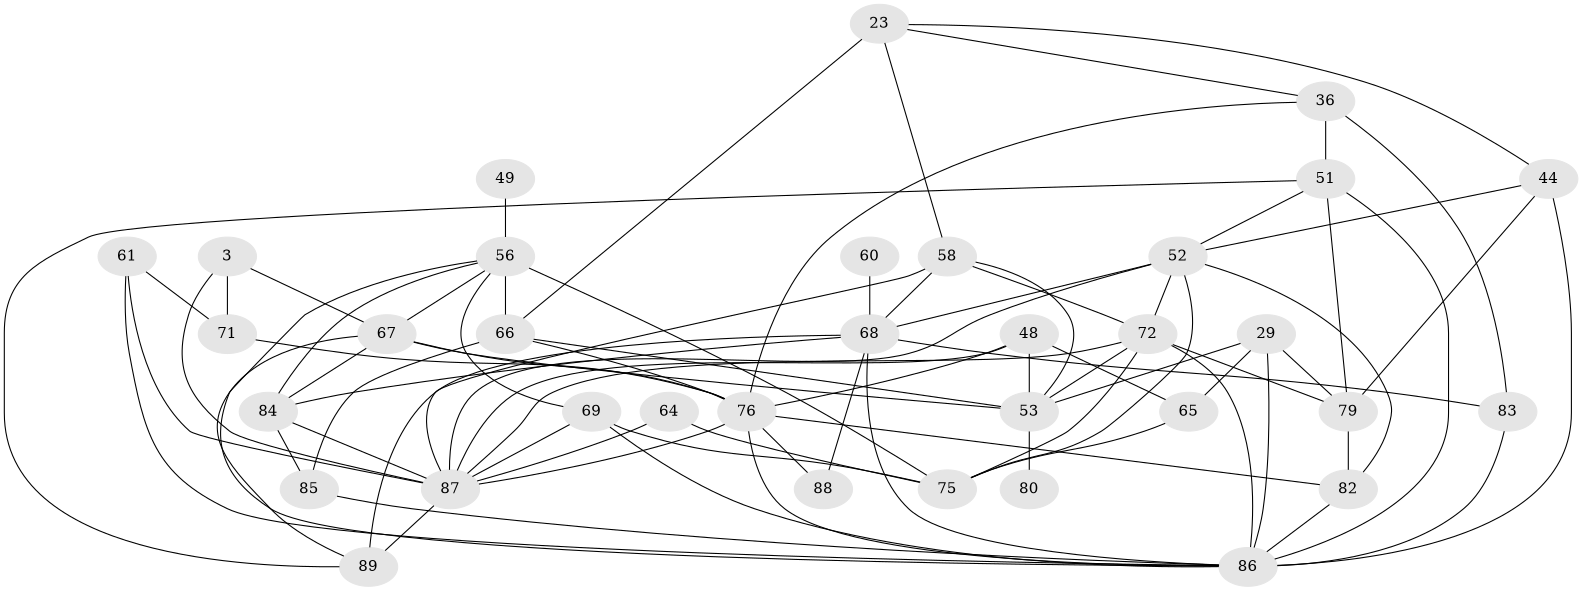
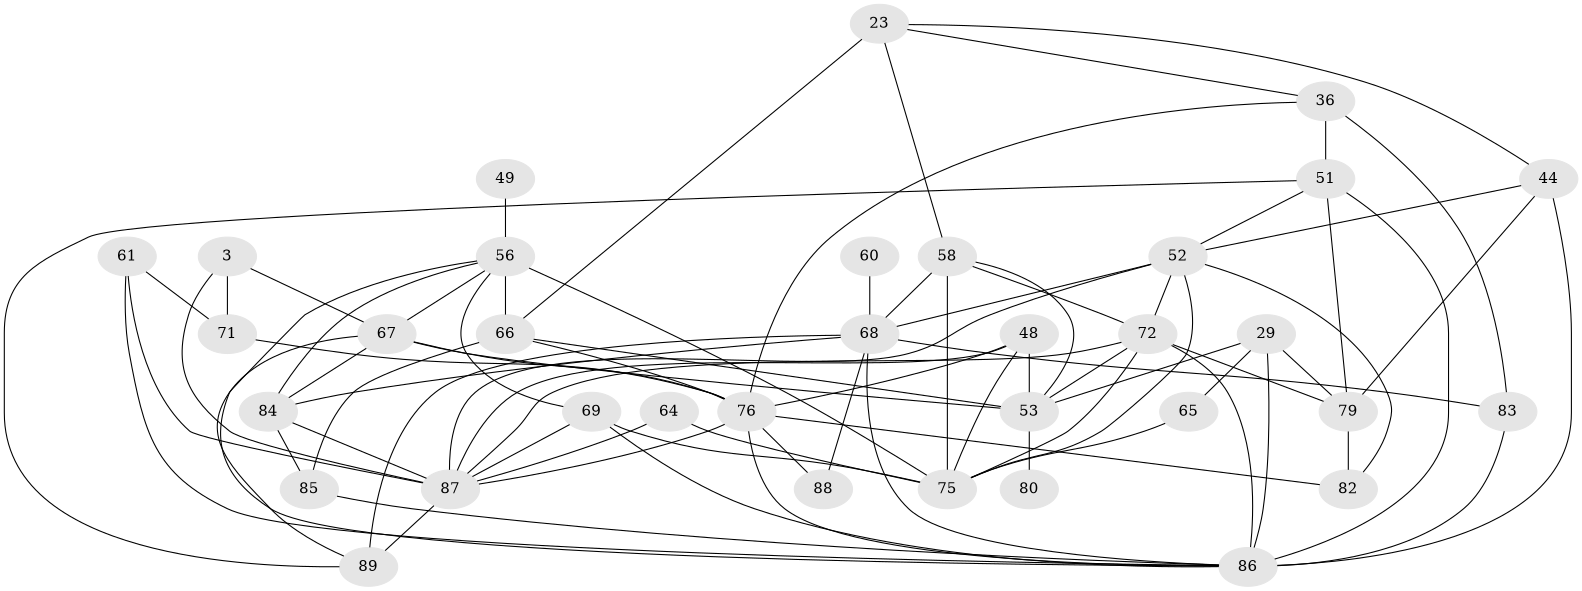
  graph {
    node [color=gray90 style=filled]
    67 [super="+34"]
    n2 [label=53]
    76 [super="+24+70+74"]
    89 [super="+30+50"]
    84 [super="+40"]
    3
    71 [super="+18"]
    87 [super="+56+5"]
    23 [super="+7"]
    36
    44
    58
    66 [super="+35+55"]
    51 [super="+9"]
    83 [super="+46"]
    79 [super="+57"]
    86 [super="+81"]
    52 [super="+42+41+45"]
    75 [super="+13+8"]
    68 [super="+63"]
    72 [super="+6+21+22+32+31"]
    85 [super="+62"]
    29 [super="+17+27"]
    65
    80
    82 [super="+10"]
    88
    48 [super="+38+14"]
    49 [super="+47"]
    n30 [label=56 super="+43"]
    69 [super="+33"]
    60
    61
    64
    67 -- n2
    67 -- 76
    67 -- 89
    67 -- 84
    n2 -- 80
    76 -- 87 [weight=3]
    76 -- 86 [weight=4]
    76 -- 82
    76 -- 88
    84 -- 87 [weight=3]
    84 -- 85
    3 -- 67
    3 -- 71 [weight=2]
    3 -- 87 [weight=2]
    71 -- 76
    87 -- 89
    23 -- 36
    23 -- 44
    23 -- 58 [weight=2]
    23 -- 66
    36 -- 76
    36 -- 51 [weight=2]
    36 -- 83 [weight=2]
    44 -- 79
    44 -- 86
    44 -- 52
    58 -- n2
-   58 -- 87 [weight=2]
+   58 -- 75 [weight=2]
    58 -- 68
    58 -- 72
    66 -- n2
    66 -- 76 [weight=2]
    66 -- 85
    51 -- 89
    51 -- 79
    51 -- 86 [weight=2]
    51 -- 52
    83 -- 86 [weight=2]
    79 -- 82 [weight=2]
    52 -- 87 [weight=3]
    52 -- 75
    52 -- 68
    52 -- 72
    52 -- 82 [weight=2]
    68 -- 89 [weight=2]
    68 -- 84
    68 -- 83
    68 -- 86
    68 -- 88
    72 -- n2 [weight=2]
    72 -- 87
    72 -- 79 [weight=2]
    72 -- 86 [weight=4]
    72 -- 75
    85 -- 86
    29 -- n2
    29 -- 79 [weight=2]
    29 -- 86
    29 -- 65
    65 -- 75
-   82 -- 86
    48 -- n2 [weight=2]
    48 -- 76 [weight=3]
    48 -- 87
-   48 -- 65 [weight=2]
+   48 -- 75 [weight=2]
    49 -- n30 [weight=3]
    n30 -- 67
    n30 -- 84
    n30 -- 66
    n30 -- 86
    n30 -- 75 [weight=4]
    n30 -- 69
    69 -- 87 [weight=2]
    69 -- 86 [weight=2]
    69 -- 75
    60 -- 68
    61 -- 71
    61 -- 87
    61 -- 86
    64 -- 87
    64 -- 75
  }
